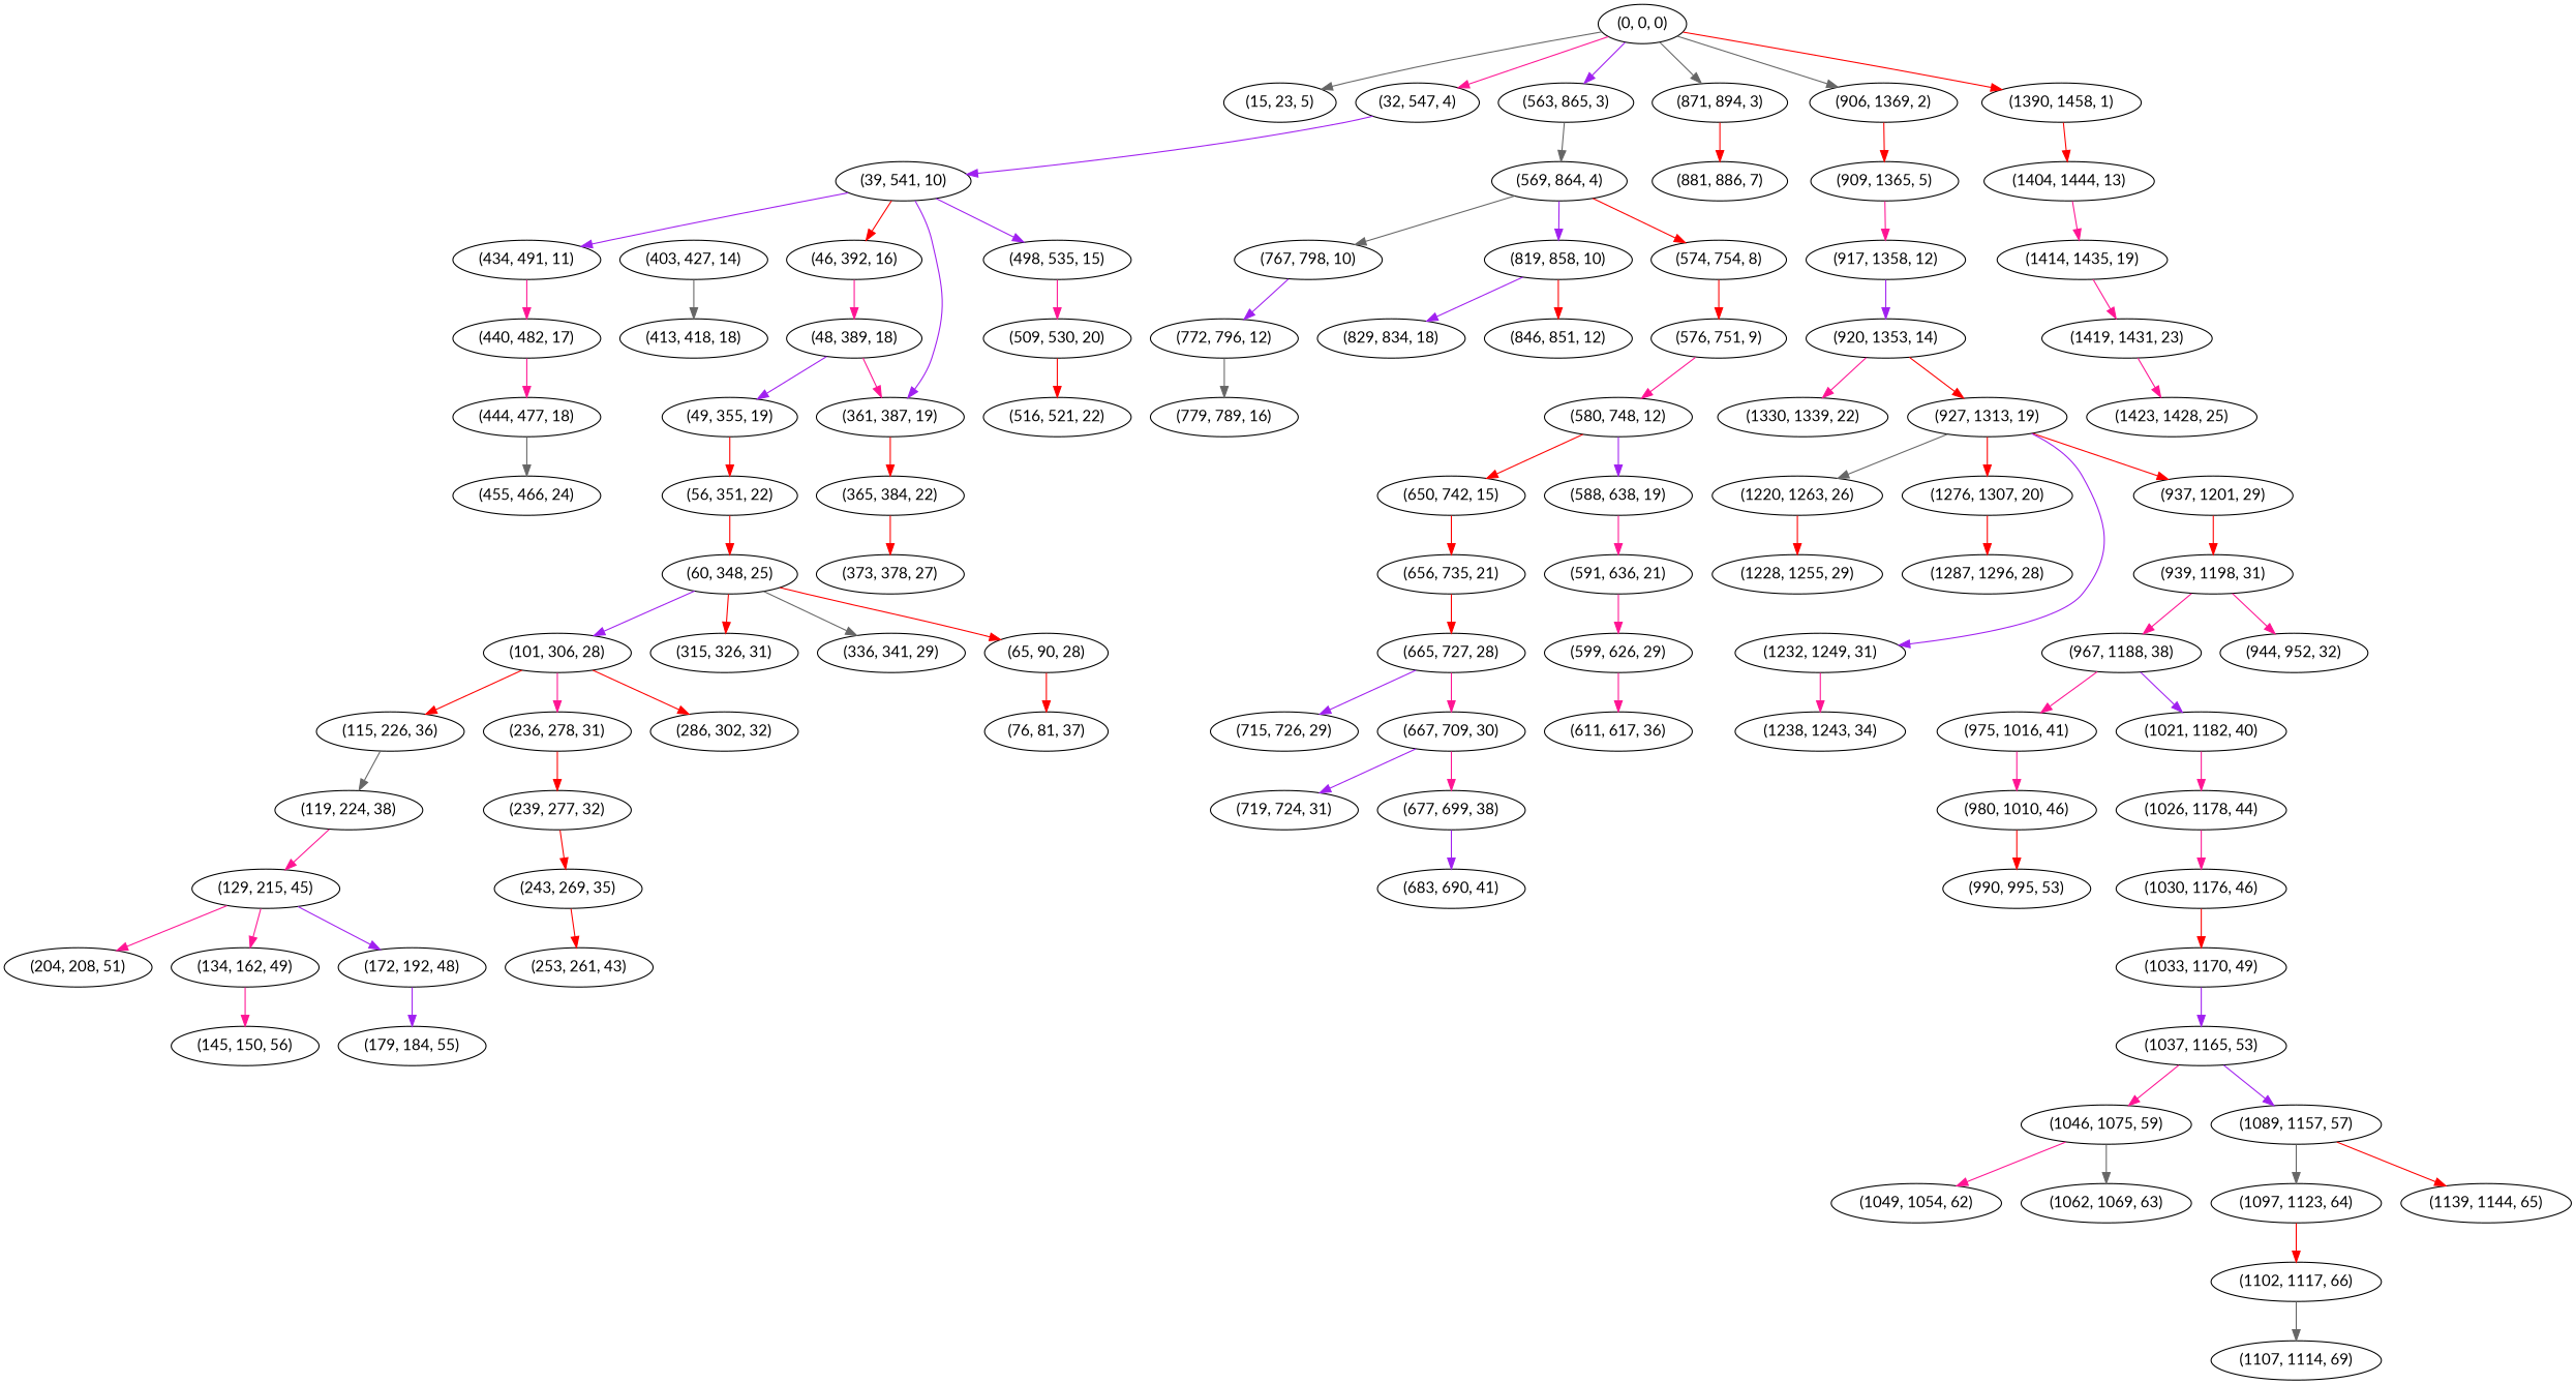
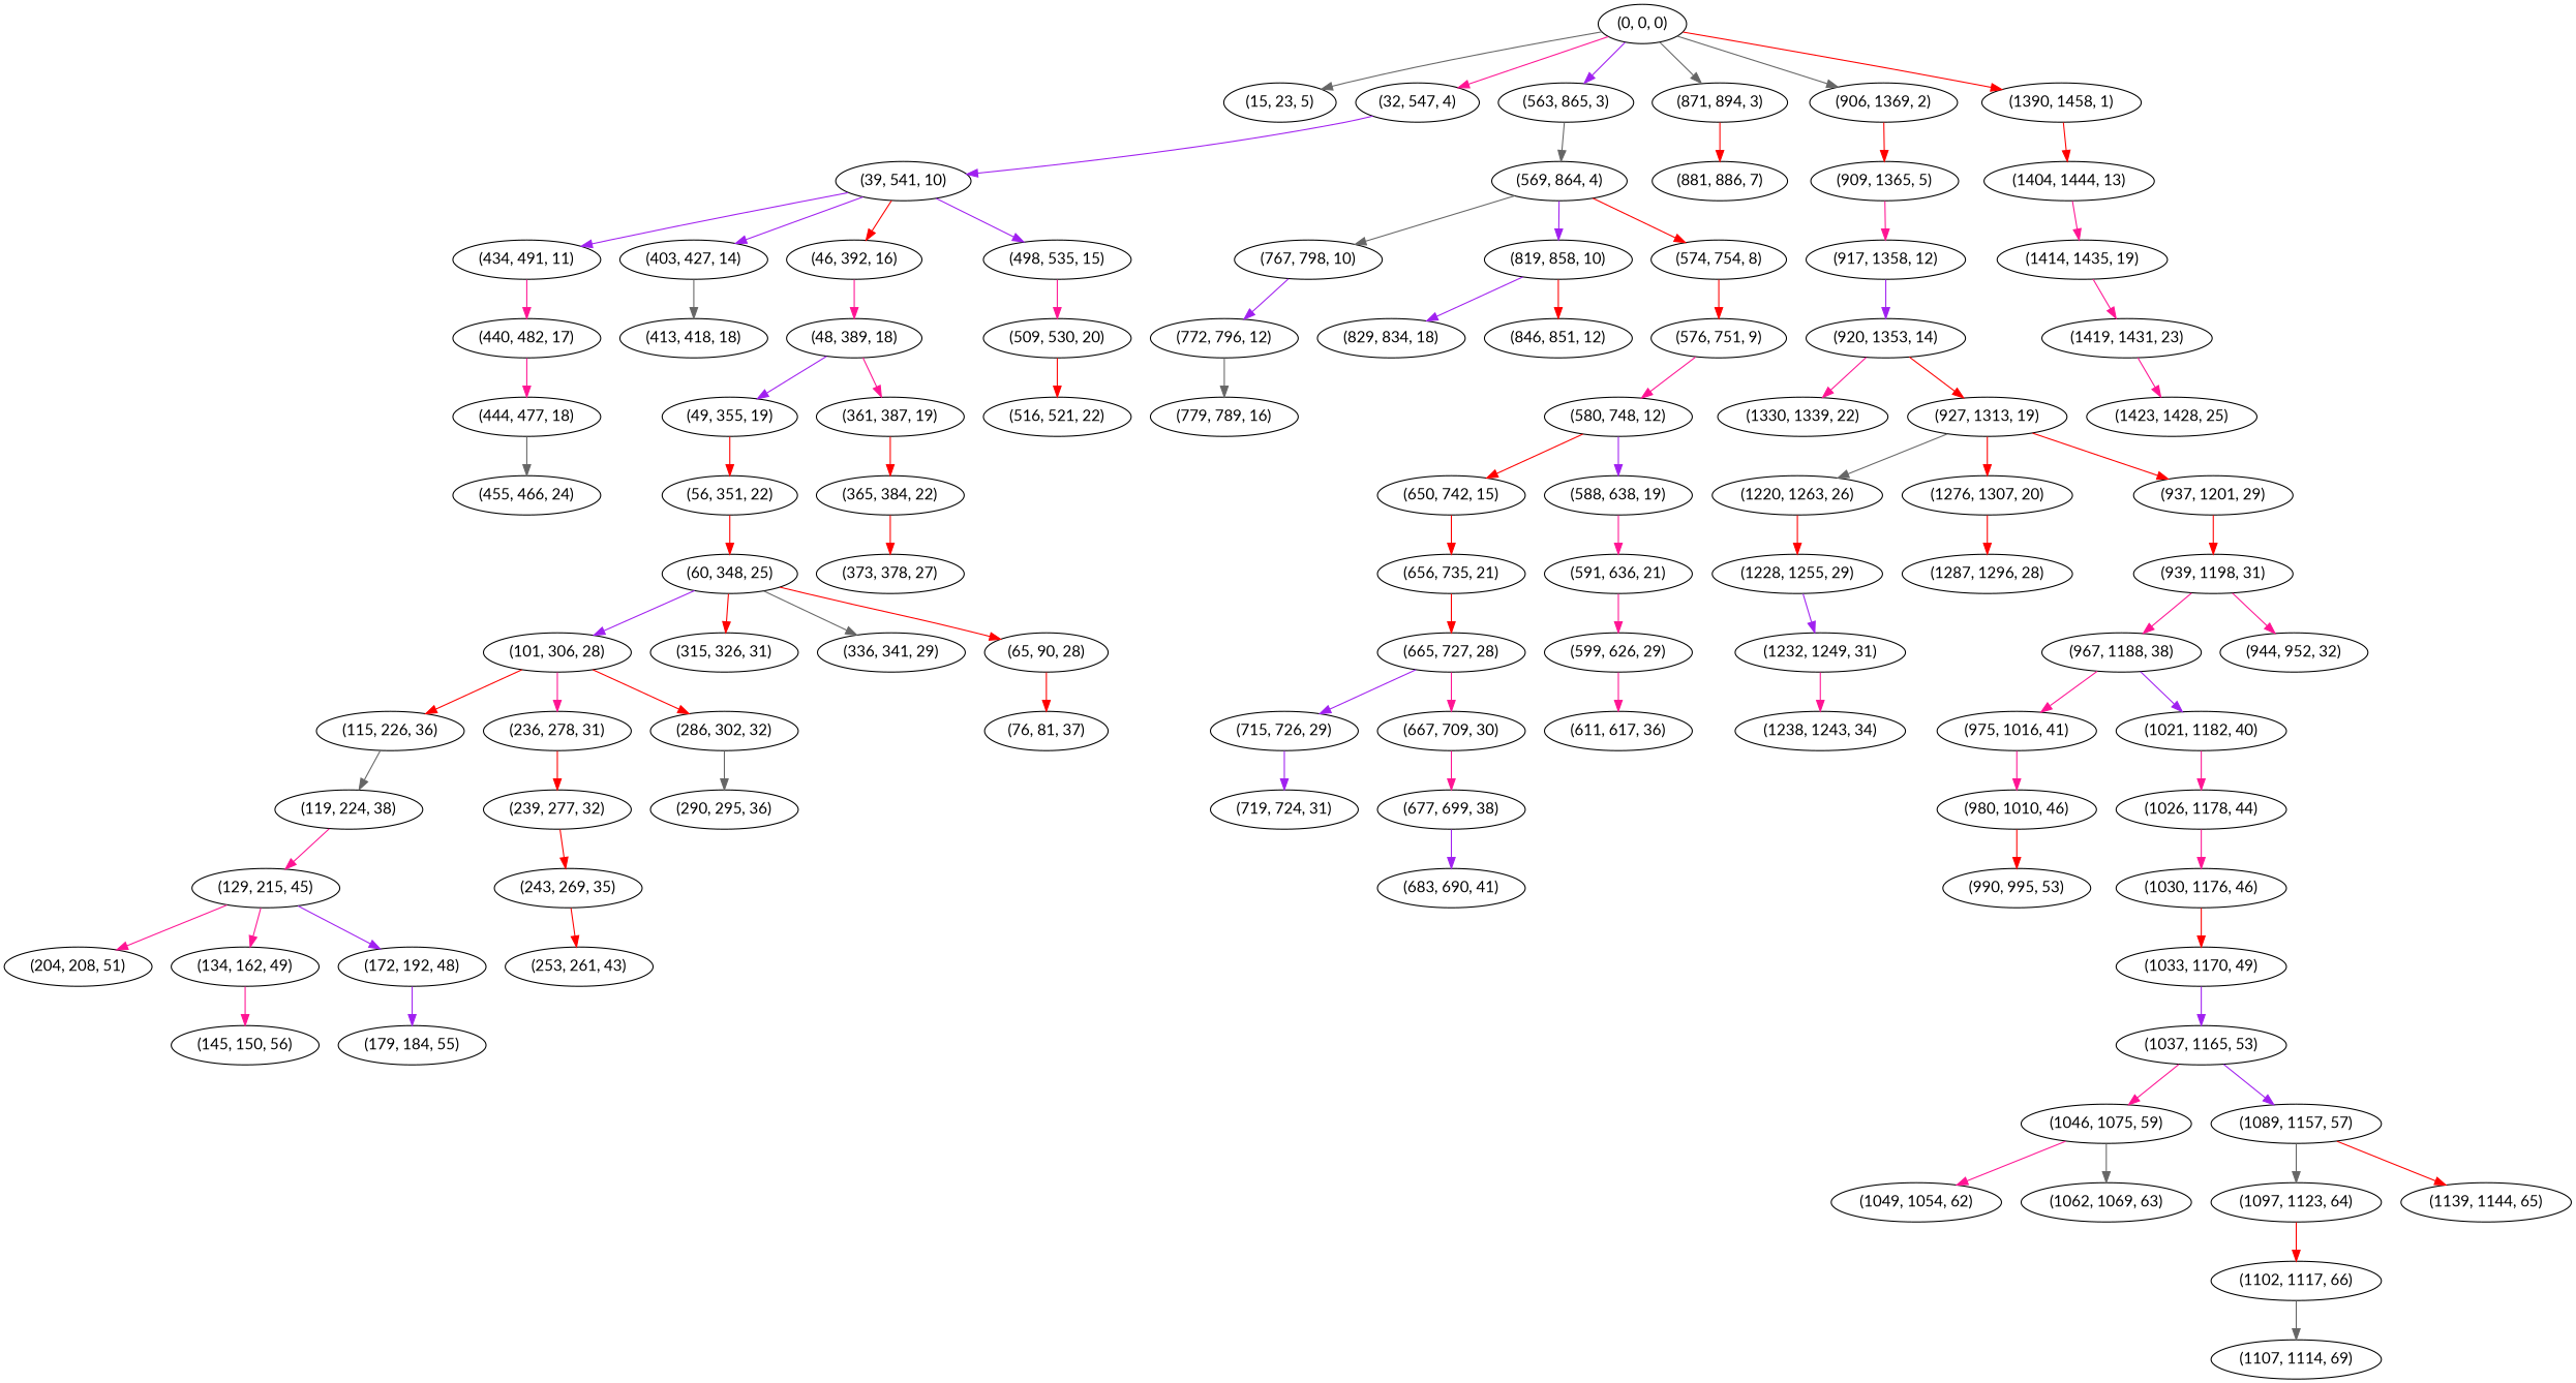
  digraph {
    fontname=Lato
    node [fontname=Lato]
    edge [color=red fontname=Lato]
    "(0, 0, 0)"
    "(15, 23, 5)"
    "(32, 547, 4)"
    "(563, 865, 3)"
    "(871, 894, 3)"
    "(906, 1369, 2)"
    "(1390, 1458, 1)"
    "(39, 541, 10)"
    "(569, 864, 4)"
    "(881, 886, 7)"
    "(909, 1365, 5)"
    "(1404, 1444, 13)"
    "(46, 392, 16)"
    "(403, 427, 14)"
    "(434, 491, 11)"
    "(498, 535, 15)"
    "(48, 389, 18)"
    "(413, 418, 18)"
    "(440, 482, 17)"
    "(509, 530, 20)"
    "(49, 355, 19)"
    "(361, 387, 19)"
    "(56, 351, 22)"
    "(365, 384, 22)"
    "(60, 348, 25)"
    "(65, 90, 28)"
    "(101, 306, 28)"
    "(315, 326, 31)"
    "(336, 341, 29)"
    "(76, 81, 37)"
    "(115, 226, 36)"
    "(236, 278, 31)"
    "(286, 302, 32)"
    "(119, 224, 38)"
    "(239, 277, 32)"
+   "(290, 295, 36)"
    "(129, 215, 45)"
    "(134, 162, 49)"
    "(172, 192, 48)"
    "(204, 208, 51)"
    "(145, 150, 56)"
    "(179, 184, 55)"
    "(243, 269, 35)"
    "(253, 261, 43)"
    "(373, 378, 27)"
    "(444, 477, 18)"
    "(455, 466, 24)"
    "(516, 521, 22)"
    "(574, 754, 8)"
    "(767, 798, 10)"
    "(819, 858, 10)"
    "(576, 751, 9)"
    "(772, 796, 12)"
    "(829, 834, 18)"
    "(846, 851, 12)"
    "(580, 748, 12)"
    "(588, 638, 19)"
    "(650, 742, 15)"
    "(591, 636, 21)"
    "(656, 735, 21)"
    "(599, 626, 29)"
    "(611, 617, 36)"
    "(665, 727, 28)"
    "(667, 709, 30)"
    "(715, 726, 29)"
    "(677, 699, 38)"
    "(719, 724, 31)"
    "(683, 690, 41)"
    "(779, 789, 16)"
    "(917, 1358, 12)"
    "(920, 1353, 14)"
    "(927, 1313, 19)"
    "(1330, 1339, 22)"
    "(937, 1201, 29)"
    "(1220, 1263, 26)"
    "(1276, 1307, 20)"
    "(939, 1198, 31)"
    "(1228, 1255, 29)"
    "(1287, 1296, 28)"
    "(944, 952, 32)"
    "(967, 1188, 38)"
    "(975, 1016, 41)"
    "(1021, 1182, 40)"
    "(980, 1010, 46)"
    "(1026, 1178, 44)"
    "(990, 995, 53)"
    "(1030, 1176, 46)"
    "(1033, 1170, 49)"
    "(1037, 1165, 53)"
    "(1046, 1075, 59)"
    "(1089, 1157, 57)"
    "(1049, 1054, 62)"
    "(1062, 1069, 63)"
    "(1097, 1123, 64)"
    "(1139, 1144, 65)"
    "(1102, 1117, 66)"
    "(1107, 1114, 69)"
    "(1232, 1249, 31)"
    "(1238, 1243, 34)"
    "(1414, 1435, 19)"
    "(1419, 1431, 23)"
    "(1423, 1428, 25)"
    "(0, 0, 0)" -> "(15, 23, 5)" [color=gray40]
    "(0, 0, 0)" -> "(32, 547, 4)" [color=deeppink]
    "(0, 0, 0)" -> "(563, 865, 3)" [color=purple]
    "(0, 0, 0)" -> "(871, 894, 3)" [color=gray40]
    "(0, 0, 0)" -> "(906, 1369, 2)" [color=gray40]
    "(0, 0, 0)" -> "(1390, 1458, 1)"
    "(32, 547, 4)" -> "(39, 541, 10)" [color=purple]
    "(563, 865, 3)" -> "(569, 864, 4)" [color=gray40]
    "(871, 894, 3)" -> "(881, 886, 7)"
    "(906, 1369, 2)" -> "(909, 1365, 5)"
    "(1390, 1458, 1)" -> "(1404, 1444, 13)"
    "(39, 541, 10)" -> "(46, 392, 16)"
-   "(39, 541, 10)" -> "(361, 387, 19)" [color=purple]
+   "(39, 541, 10)" -> "(403, 427, 14)" [color=purple]
    "(39, 541, 10)" -> "(434, 491, 11)" [color=purple]
    "(39, 541, 10)" -> "(498, 535, 15)" [color=purple]
    "(569, 864, 4)" -> "(574, 754, 8)"
    "(569, 864, 4)" -> "(767, 798, 10)" [color=gray40]
    "(569, 864, 4)" -> "(819, 858, 10)" [color=purple]
    "(909, 1365, 5)" -> "(917, 1358, 12)" [color=deeppink]
    "(1404, 1444, 13)" -> "(1414, 1435, 19)" [color=deeppink]
    "(46, 392, 16)" -> "(48, 389, 18)" [color=deeppink]
    "(403, 427, 14)" -> "(413, 418, 18)" [color=gray40]
    "(434, 491, 11)" -> "(440, 482, 17)" [color=deeppink]
    "(498, 535, 15)" -> "(509, 530, 20)" [color=deeppink]
    "(48, 389, 18)" -> "(49, 355, 19)" [color=purple]
    "(48, 389, 18)" -> "(361, 387, 19)" [color=deeppink]
    "(440, 482, 17)" -> "(444, 477, 18)" [color=deeppink]
    "(509, 530, 20)" -> "(516, 521, 22)"
    "(49, 355, 19)" -> "(56, 351, 22)"
    "(361, 387, 19)" -> "(365, 384, 22)"
    "(56, 351, 22)" -> "(60, 348, 25)"
    "(365, 384, 22)" -> "(373, 378, 27)"
    "(60, 348, 25)" -> "(65, 90, 28)"
    "(60, 348, 25)" -> "(101, 306, 28)" [color=purple]
    "(60, 348, 25)" -> "(315, 326, 31)"
    "(60, 348, 25)" -> "(336, 341, 29)" [color=gray40]
    "(65, 90, 28)" -> "(76, 81, 37)"
    "(101, 306, 28)" -> "(115, 226, 36)"
    "(101, 306, 28)" -> "(236, 278, 31)" [color=deeppink]
    "(101, 306, 28)" -> "(286, 302, 32)"
    "(115, 226, 36)" -> "(119, 224, 38)" [color=gray40]
    "(236, 278, 31)" -> "(239, 277, 32)"
+   "(286, 302, 32)" -> "(290, 295, 36)" [color=gray40]
    "(119, 224, 38)" -> "(129, 215, 45)" [color=deeppink]
    "(239, 277, 32)" -> "(243, 269, 35)"
    "(129, 215, 45)" -> "(134, 162, 49)" [color=deeppink]
    "(129, 215, 45)" -> "(172, 192, 48)" [color=purple]
    "(129, 215, 45)" -> "(204, 208, 51)" [color=deeppink]
    "(134, 162, 49)" -> "(145, 150, 56)" [color=deeppink]
    "(172, 192, 48)" -> "(179, 184, 55)" [color=purple]
    "(243, 269, 35)" -> "(253, 261, 43)"
    "(444, 477, 18)" -> "(455, 466, 24)" [color=gray40]
    "(574, 754, 8)" -> "(576, 751, 9)"
    "(767, 798, 10)" -> "(772, 796, 12)" [color=purple]
    "(819, 858, 10)" -> "(829, 834, 18)" [color=purple]
    "(819, 858, 10)" -> "(846, 851, 12)"
    "(576, 751, 9)" -> "(580, 748, 12)" [color=deeppink]
    "(772, 796, 12)" -> "(779, 789, 16)" [color=gray40]
    "(580, 748, 12)" -> "(588, 638, 19)" [color=purple]
    "(580, 748, 12)" -> "(650, 742, 15)"
    "(588, 638, 19)" -> "(591, 636, 21)" [color=deeppink]
    "(650, 742, 15)" -> "(656, 735, 21)"
    "(591, 636, 21)" -> "(599, 626, 29)" [color=deeppink]
    "(656, 735, 21)" -> "(665, 727, 28)"
    "(599, 626, 29)" -> "(611, 617, 36)" [color=deeppink]
    "(665, 727, 28)" -> "(667, 709, 30)" [color=deeppink]
    "(665, 727, 28)" -> "(715, 726, 29)" [color=purple]
    "(667, 709, 30)" -> "(677, 699, 38)" [color=deeppink]
-   "(667, 709, 30)" -> "(719, 724, 31)" [color=purple]
+   "(715, 726, 29)" -> "(719, 724, 31)" [color=purple]
    "(677, 699, 38)" -> "(683, 690, 41)" [color=purple]
    "(917, 1358, 12)" -> "(920, 1353, 14)" [color=purple]
    "(920, 1353, 14)" -> "(927, 1313, 19)"
    "(920, 1353, 14)" -> "(1330, 1339, 22)" [color=deeppink]
    "(927, 1313, 19)" -> "(937, 1201, 29)"
    "(927, 1313, 19)" -> "(1220, 1263, 26)" [color=gray40]
    "(927, 1313, 19)" -> "(1276, 1307, 20)"
    "(937, 1201, 29)" -> "(939, 1198, 31)"
    "(1220, 1263, 26)" -> "(1228, 1255, 29)"
    "(1276, 1307, 20)" -> "(1287, 1296, 28)"
    "(939, 1198, 31)" -> "(944, 952, 32)" [color=deeppink]
    "(939, 1198, 31)" -> "(967, 1188, 38)" [color=deeppink]
-   "(927, 1313, 19)" -> "(1232, 1249, 31)" [color=purple]
+   "(1228, 1255, 29)" -> "(1232, 1249, 31)" [color=purple]
    "(967, 1188, 38)" -> "(975, 1016, 41)" [color=deeppink]
    "(967, 1188, 38)" -> "(1021, 1182, 40)" [color=purple]
    "(975, 1016, 41)" -> "(980, 1010, 46)" [color=deeppink]
    "(1021, 1182, 40)" -> "(1026, 1178, 44)" [color=deeppink]
    "(980, 1010, 46)" -> "(990, 995, 53)"
    "(1026, 1178, 44)" -> "(1030, 1176, 46)" [color=deeppink]
    "(1030, 1176, 46)" -> "(1033, 1170, 49)"
    "(1033, 1170, 49)" -> "(1037, 1165, 53)" [color=purple]
    "(1037, 1165, 53)" -> "(1046, 1075, 59)" [color=deeppink]
    "(1037, 1165, 53)" -> "(1089, 1157, 57)" [color=purple]
    "(1046, 1075, 59)" -> "(1049, 1054, 62)" [color=deeppink]
    "(1046, 1075, 59)" -> "(1062, 1069, 63)" [color=gray40]
    "(1089, 1157, 57)" -> "(1097, 1123, 64)" [color=gray40]
    "(1089, 1157, 57)" -> "(1139, 1144, 65)"
    "(1097, 1123, 64)" -> "(1102, 1117, 66)"
    "(1102, 1117, 66)" -> "(1107, 1114, 69)" [color=gray40]
    "(1232, 1249, 31)" -> "(1238, 1243, 34)" [color=deeppink]
    "(1414, 1435, 19)" -> "(1419, 1431, 23)" [color=deeppink]
    "(1419, 1431, 23)" -> "(1423, 1428, 25)" [color=deeppink]
  }
